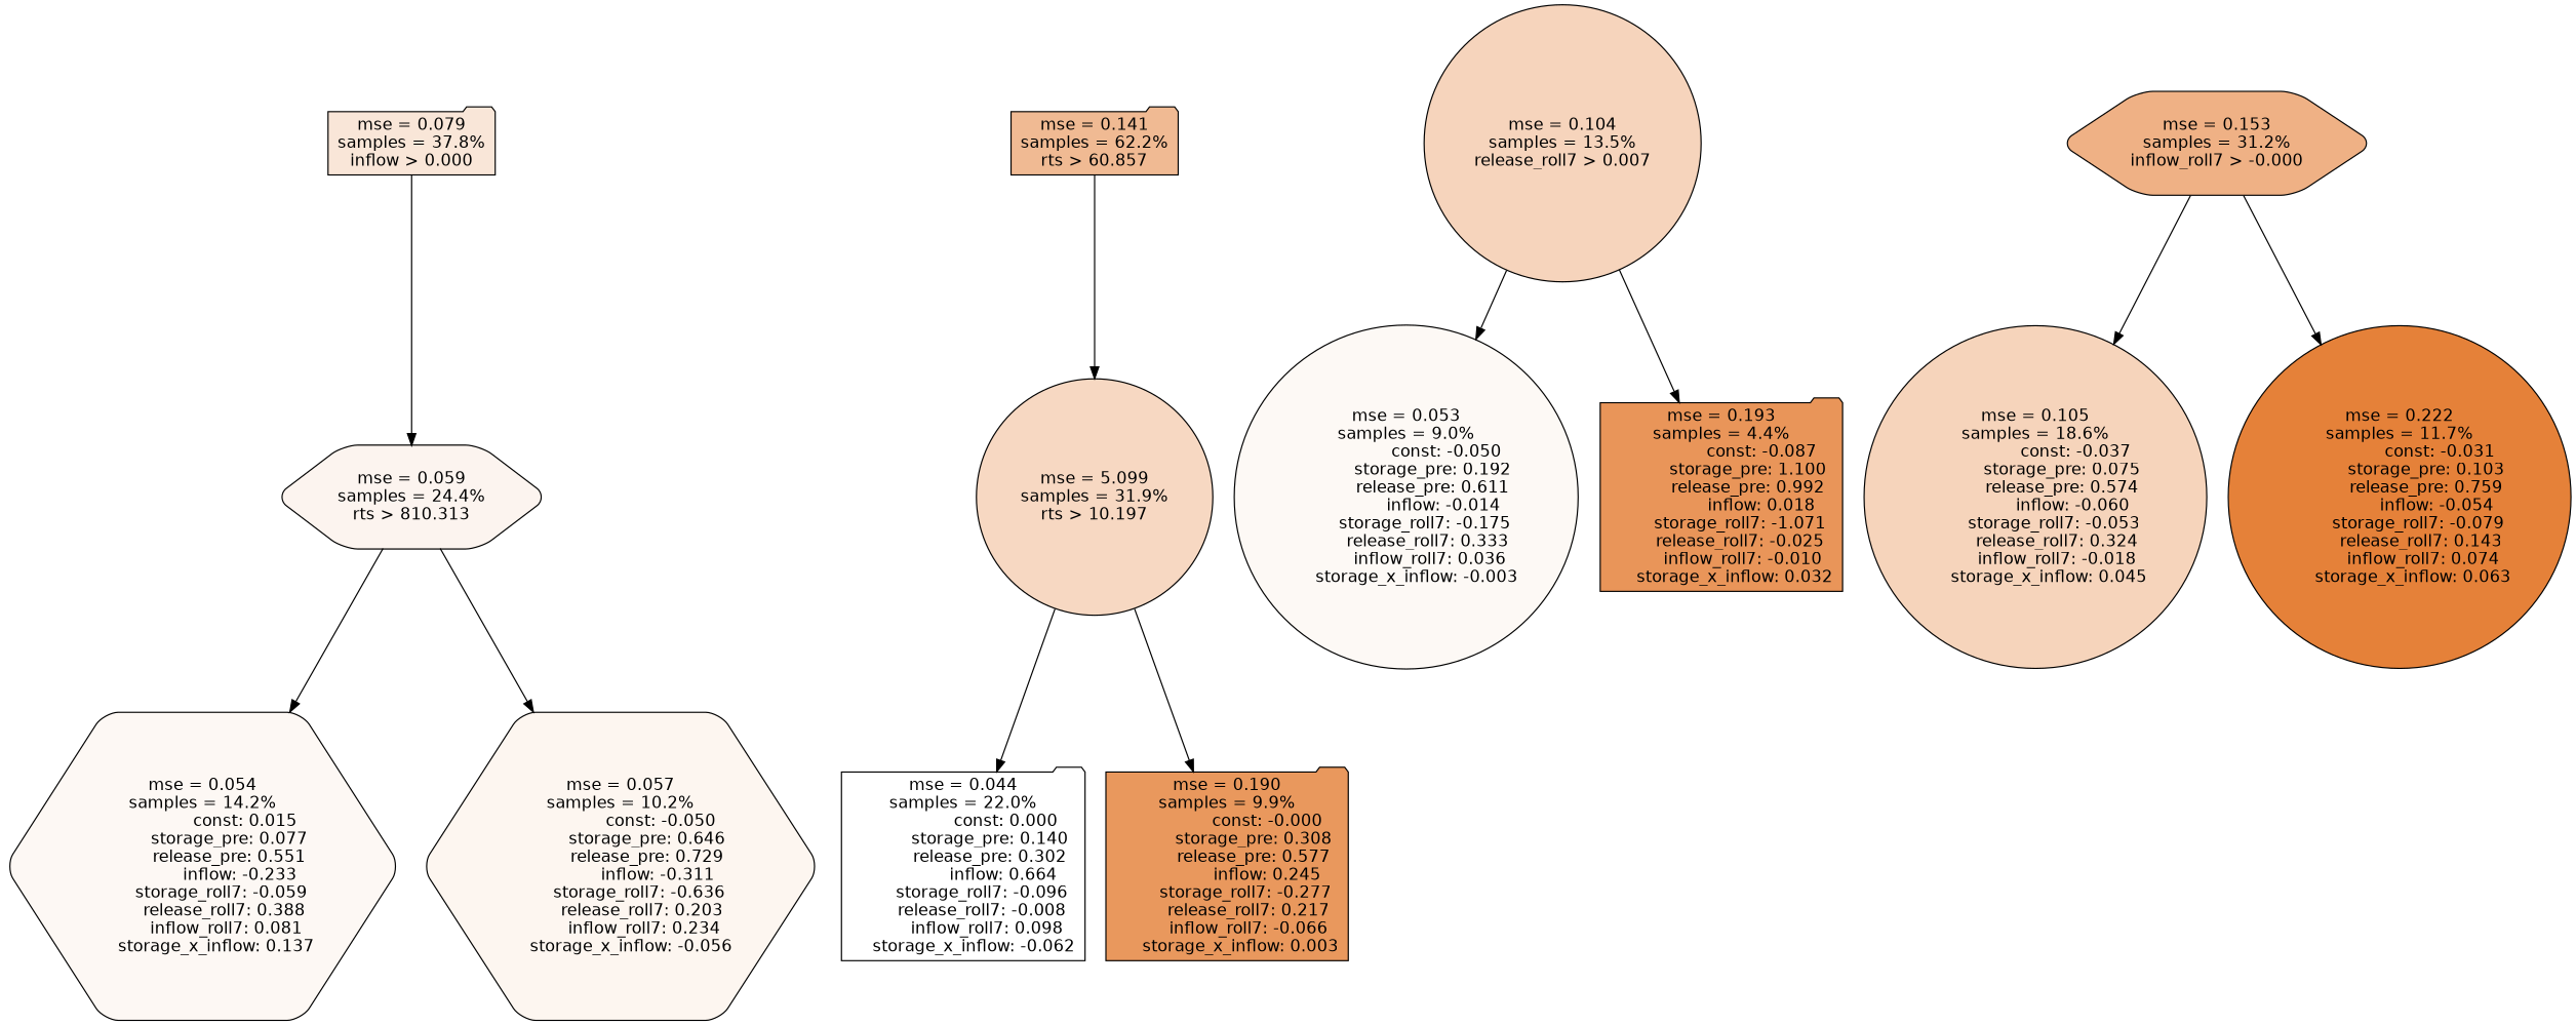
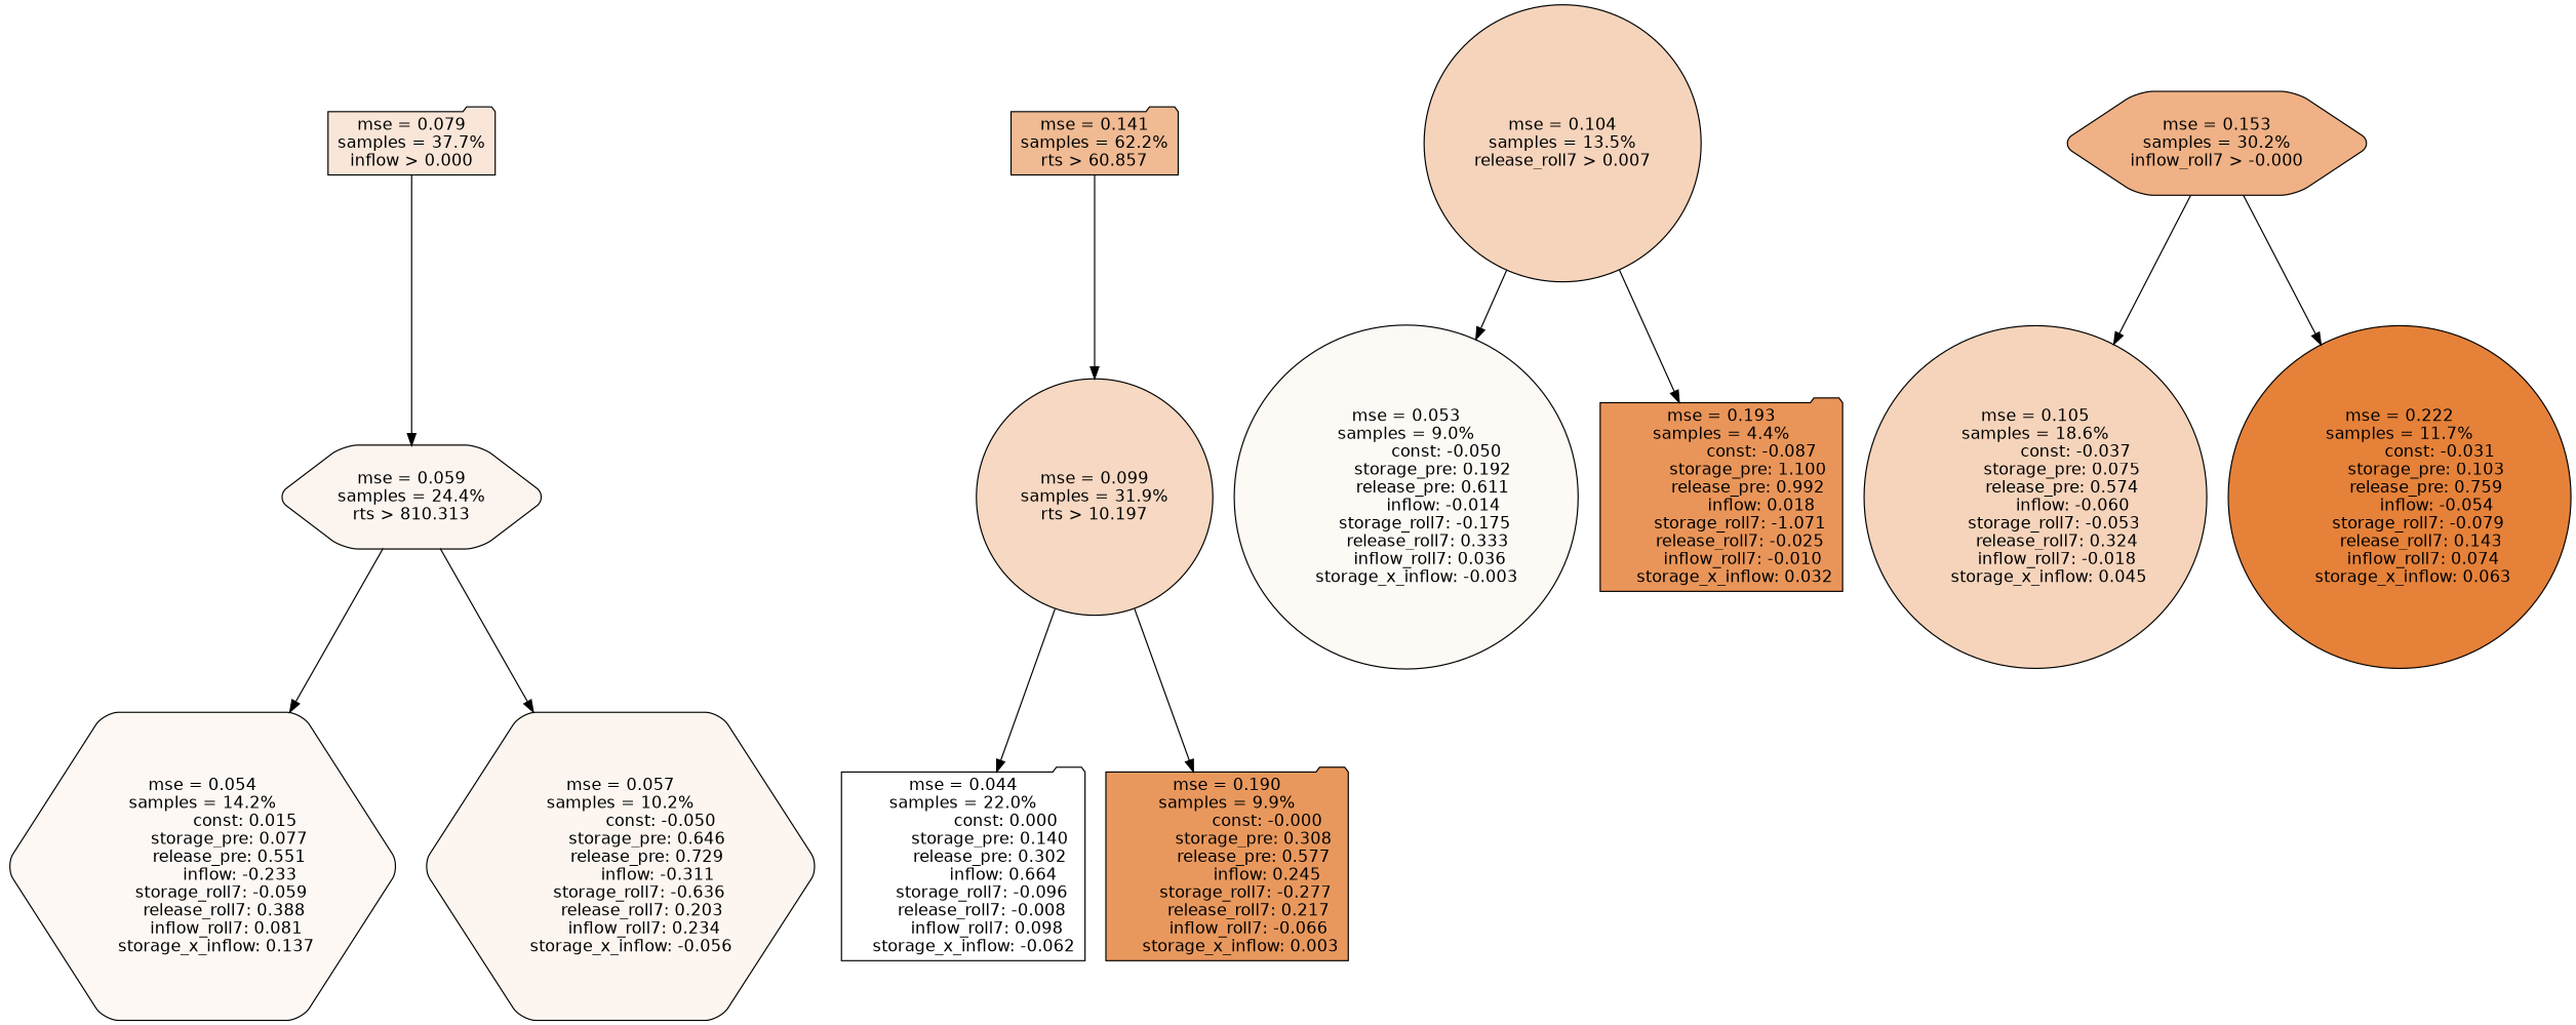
  digraph {
    node [color=black fontname=helvetica shape=folder style="filled, rounded"]
    edge [fontname=helvetica]
-   n1 [fillcolor="#f9e6d8" label="mse = 0.079\nsamples = 37.8%\ninflow > 0.000"]
+   n1 [fillcolor="#f9e6d8" label="mse = 0.079\nsamples = 37.7%\ninflow > 0.000"]
    n2 [fillcolor="#fcf4ef" label="mse = 0.059\nsamples = 24.4%\nrts > 810.313" shape=hexagon]
    n3 [fillcolor="#f0ba93" label="mse = 0.141\nsamples = 62.2%\nrts > 60.857"]
-   n4 [fillcolor="#f7d8c2" label="mse = 5.099\nsamples = 31.9%\nrts > 10.197" shape=circle]
+   n4 [fillcolor="#f7d8c2" label="mse = 0.099\nsamples = 31.9%\nrts > 10.197" shape=circle]
    n5 [fillcolor="#fdf8f4" label="mse = 0.054\nsamples = 14.2%\n                const: 0.015\n          storage_pre: 0.077\n          release_pre: 0.551\n              inflow: -0.233\n       storage_roll7: -0.059\n        release_roll7: 0.388\n         inflow_roll7: 0.081\n     storage_x_inflow: 0.137" shape=hexagon]
    n6 [fillcolor="#fdf6f0" label="mse = 0.057\nsamples = 10.2%\n               const: -0.050\n          storage_pre: 0.646\n          release_pre: 0.729\n              inflow: -0.311\n       storage_roll7: -0.636\n        release_roll7: 0.203\n         inflow_roll7: 0.234\n    storage_x_inflow: -0.056" shape=hexagon]
    n7 [fillcolor="#f6d4bc" label="mse = 0.104\nsamples = 13.5%\nrelease_roll7 > 0.007" shape=circle]
    n8 [fillcolor="#fdf9f5" label="mse = 0.053\nsamples = 9.0%\n               const: -0.050\n          storage_pre: 0.192\n          release_pre: 0.611\n              inflow: -0.014\n       storage_roll7: -0.175\n        release_roll7: 0.333\n         inflow_roll7: 0.036\n    storage_x_inflow: -0.003" shape=circle]
    n9 [fillcolor="#e99559" label="mse = 0.193\nsamples = 4.4%\n               const: -0.087\n          storage_pre: 1.100\n          release_pre: 0.992\n               inflow: 0.018\n       storage_roll7: -1.071\n       release_roll7: -0.025\n        inflow_roll7: -0.010\n     storage_x_inflow: 0.032"]
    n10 [fillcolor="#ffffff" label="mse = 0.044\nsamples = 22.0%\n                const: 0.000\n          storage_pre: 0.140\n          release_pre: 0.302\n               inflow: 0.664\n       storage_roll7: -0.096\n       release_roll7: -0.008\n         inflow_roll7: 0.098\n    storage_x_inflow: -0.062"]
    n11 [fillcolor="#e9985d" label="mse = 0.190\nsamples = 9.9%\n               const: -0.000\n          storage_pre: 0.308\n          release_pre: 0.577\n               inflow: 0.245\n       storage_roll7: -0.277\n        release_roll7: 0.217\n        inflow_roll7: -0.066\n     storage_x_inflow: 0.003"]
-   n12 [fillcolor="#efb185" label="mse = 0.153\nsamples = 31.2%\ninflow_roll7 > -0.000" shape=hexagon]
+   n12 [fillcolor="#efb185" label="mse = 0.153\nsamples = 30.2%\ninflow_roll7 > -0.000" shape=hexagon]
    n13 [fillcolor="#f6d4bb" label="mse = 0.105\nsamples = 18.6%\n               const: -0.037\n          storage_pre: 0.075\n          release_pre: 0.574\n              inflow: -0.060\n       storage_roll7: -0.053\n        release_roll7: 0.324\n        inflow_roll7: -0.018\n     storage_x_inflow: 0.045" shape=circle]
    n14 [fillcolor="#e58139" label="mse = 0.222\nsamples = 11.7%\n               const: -0.031\n          storage_pre: 0.103\n          release_pre: 0.759\n              inflow: -0.054\n       storage_roll7: -0.079\n        release_roll7: 0.143\n         inflow_roll7: 0.074\n     storage_x_inflow: 0.063" shape=circle]
    n1 -> n2
    n2 -> n5
    n2 -> n6
    n3 -> n4
    n4 -> n10
    n4 -> n11
    n7 -> n8
    n7 -> n9
    n12 -> n13
    n12 -> n14
  }
